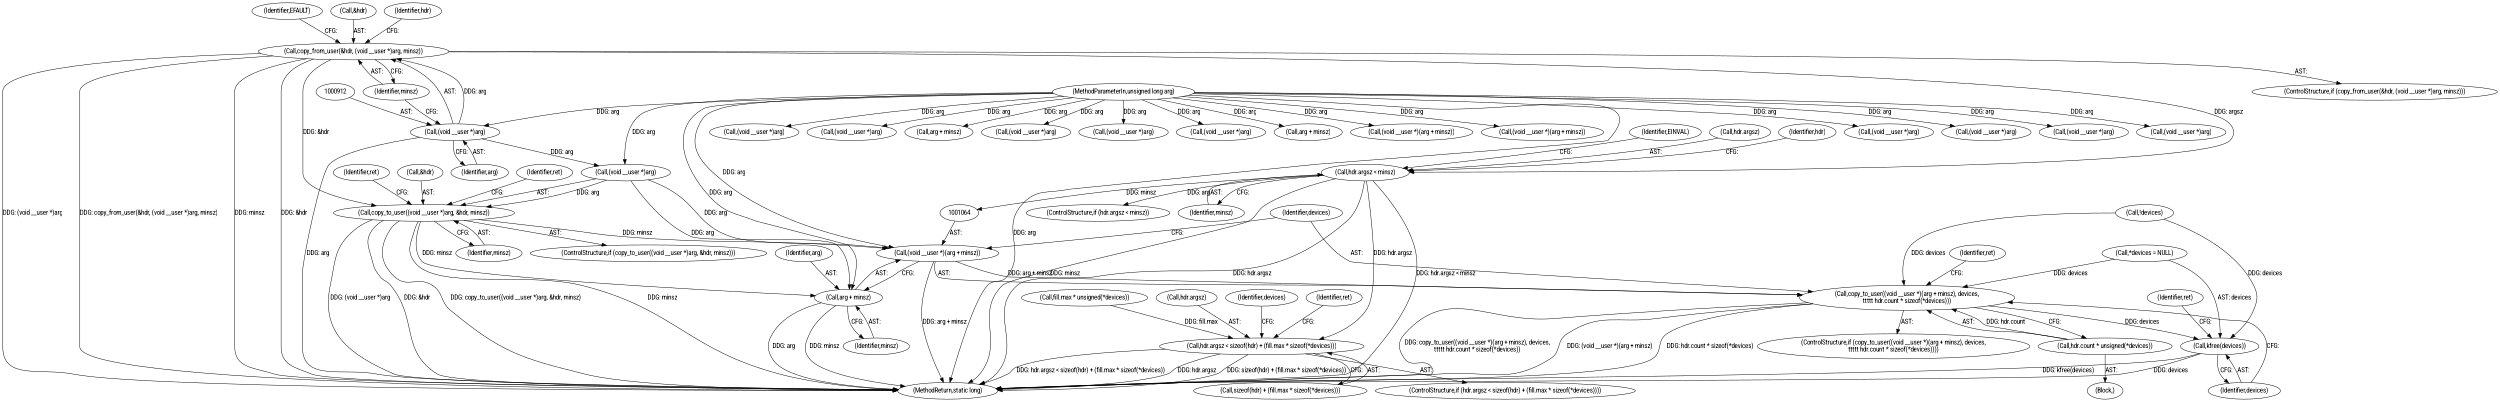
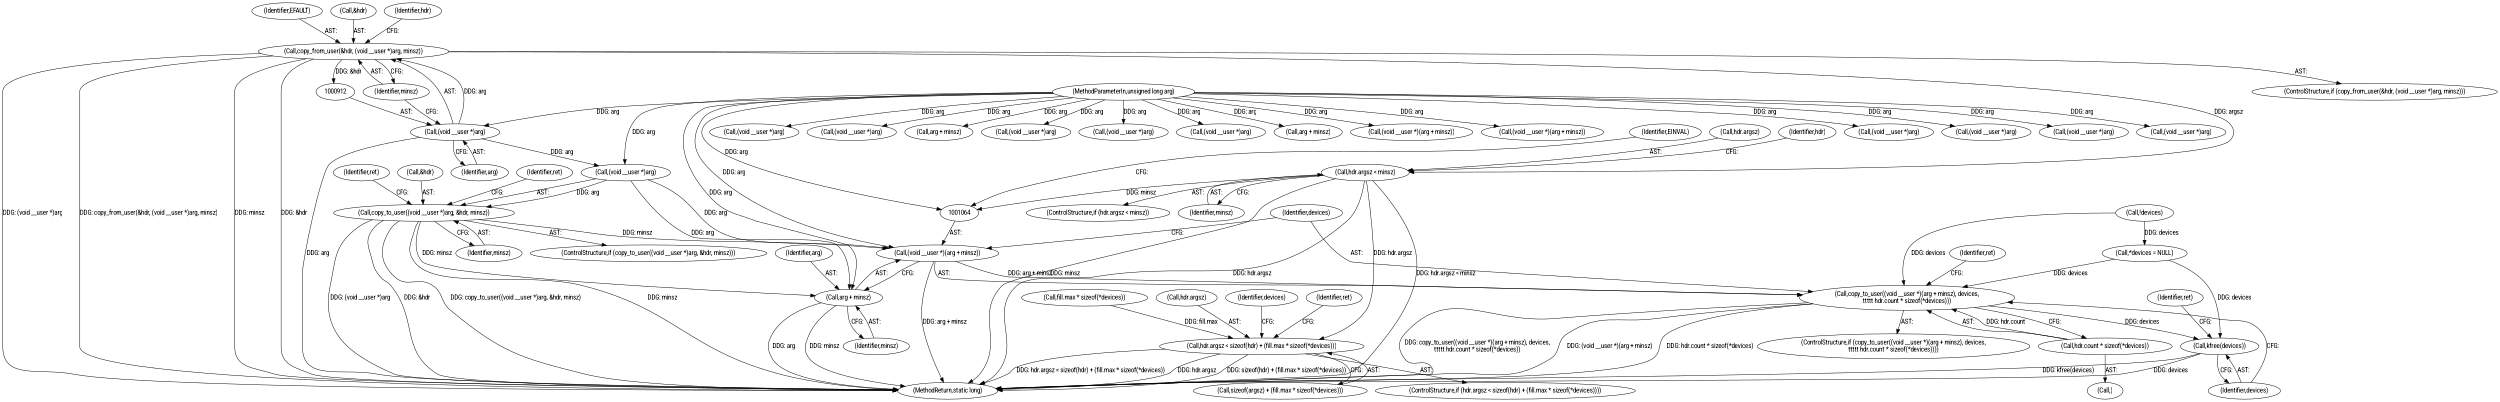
  digraph {
    fontname="Roboto Condensed"
    node [fontname="Roboto Condensed"]
    edge [fontname="Roboto Condensed"]
    n1 [label="(Call,copy_from_user(&hdr, (void __user *)arg, minsz))"]
    n2 [label="(Call,hdr.argsz < minsz)"]
    n3 [label="(Call,copy_to_user((void __user *)arg, &hdr, minsz))"]
    n4 [label="(MethodReturn,static long)"]
    n5 [label="(Identifier,minsz)"]
    n6 [label="(ControlStructure,if (copy_from_user(&hdr, (void __user *)arg, minsz)))"]
    n7 [label="(Call,hdr.argsz < sizeof(hdr) + (fill.max * sizeof(*devices)))"]
    n8 [label="(ControlStructure,if (hdr.argsz < minsz))"]
    n9 [label="(Identifier,minsz)"]
    1001064
    n11 [label="(Call,(void __user *)(arg + minsz))"]
    n12 [label="(Call,arg + minsz)"]
    n13 [label="(Identifier,minsz)"]
    n14 [label="(ControlStructure,if (copy_to_user((void __user *)arg, &hdr, minsz)))"]
    n15 [label="(Call,(void __user *)arg)"]
    n16 [label="(Call,(void __user *)arg)"]
    n17 [label="(Identifier,arg)"]
    n18 [label="(MethodParameterIn,unsigned long arg)"]
    n19 [label="(Call,(void __user *)arg)"]
    n20 [label="(Call,(void __user *)arg)"]
    n21 [label="(Call,(void __user *)arg)"]
    n22 [label="(Call,(void __user *)arg)"]
    n23 [label="(Call,(void __user *)arg)"]
    n24 [label="(Call,(void __user *)arg)"]
    n25 [label="(Call,arg + minsz)"]
    n26 [label="(Call,(void __user *)arg)"]
    n27 [label="(Call,(void __user *)arg)"]
    n28 [label="(Call,(void __user *)arg)"]
    n29 [label="(Call,arg + minsz)"]
    n30 [label="(Call,(void __user *)(arg + minsz))"]
    n31 [label="(Call,(void __user *)(arg + minsz))"]
    n32 [label="(Call,copy_to_user((void __user *)(arg + minsz), devices,\n\t\t\t\t\t hdr.count * sizeof(*devices)))"]
    n33 [label="(Identifier,minsz)"]
    n34 [label="(ControlStructure,if (hdr.argsz < sizeof(hdr) + (fill.max * sizeof(*devices))))"]
-   n35 [label="(Call,sizeof(hdr) + (fill.max * sizeof(*devices)))"]
+   n35 [label="(Call,sizeof(argsz) + (fill.max * sizeof(*devices)))"]
    n36 [label="(Call,kfree(devices))"]
-   n37 [label="(Call,hdr.count * unsigned(*devices))"]
+   n37 [label="(Call,hdr.count * sizeof(*devices))"]
    n38 [label="(ControlStructure,if (copy_to_user((void __user *)(arg + minsz), devices,\n\t\t\t\t\t hdr.count * sizeof(*devices))))"]
    n39 [label="(Identifier,devices)"]
-   n40 [label="(Block,)"]
+   n40 [label="(Call,)"]
    n41 [label="(Identifier,EFAULT)"]
    n42 [label="(Call,&hdr)"]
    n43 [label="(Identifier,ret)"]
    n44 [label="(Identifier,ret)"]
    n45 [label="(Identifier,ret)"]
    n46 [label="(Identifier,ret)"]
    n47 [label="(Call,*devices = NULL)"]
    n48 [label="(Call,hdr.argsz)"]
-   n49 [label="(Call,fill.max * unsigned(*devices))"]
+   n49 [label="(Call,fill.max * sizeof(*devices))"]
    n50 [label="(Call,!devices)"]
    n51 [label="(Identifier,hdr)"]
    n52 [label="(Call,&hdr)"]
    n53 [label="(Call,hdr.argsz)"]
    n54 [label="(Identifier,ret)"]
    n55 [label="(Identifier,hdr)"]
    n56 [label="(Identifier,devices)"]
    n57 [label="(Identifier,arg)"]
    n58 [label="(Identifier,devices)"]
    n59 [label="(Identifier,EINVAL)"]
    1000912
    n1 -> n2 [label="DDG: argsz"]
-   n1 -> n3 [label="DDG: &hdr"]
+   n1 -> 1000912 [label="DDG: &hdr"]
    n1 -> n4 [label="DDG: (void __user *)arg"]
    n1 -> n4 [label="DDG: copy_from_user(&hdr, (void __user *)arg, minsz)"]
    n1 -> n4 [label="DDG: minsz"]
    n1 -> n4 [label="DDG: &hdr"]
    n1 -> n5 [label="CFG: "]
    n1 -> n6 [label="AST: "]
    n2 -> n4 [label="DDG: hdr.argsz"]
    n2 -> n4 [label="DDG: hdr.argsz < minsz"]
    n2 -> n4 [label="DDG: minsz"]
    n2 -> n7 [label="DDG: hdr.argsz"]
-   n2 -> n8 [label="DDG: arg"]
+   n2 -> n8 [label="AST: "]
    n2 -> n9 [label="CFG: "]
    n2 -> 1001064 [label="DDG: minsz"]
    n3 -> n4 [label="DDG: (void __user *)arg"]
    n3 -> n4 [label="DDG: &hdr"]
    n3 -> n4 [label="DDG: copy_to_user((void __user *)arg, &hdr, minsz)"]
    n3 -> n4 [label="DDG: minsz"]
    n3 -> n11 [label="DDG: minsz"]
    n3 -> n12 [label="DDG: minsz"]
    n3 -> n13 [label="CFG: "]
    n3 -> n14 [label="AST: "]
    n5 -> n1 [label="AST: "]
    n5 -> n15 [label="CFG: "]
    n7 -> n4 [label="DDG: hdr.argsz"]
    n7 -> n4 [label="DDG: sizeof(hdr) + (fill.max * sizeof(*devices))"]
    n7 -> n4 [label="DDG: hdr.argsz < sizeof(hdr) + (fill.max * sizeof(*devices))"]
    n7 -> n34 [label="AST: "]
    n7 -> n35 [label="CFG: "]
    n9 -> n2 [label="AST: "]
    1001064 -> n11 [label="AST: "]
    n11 -> n4 [label="DDG: arg + minsz"]
    n11 -> n12 [label="CFG: "]
    n11 -> n32 [label="AST: "]
    n11 -> n32 [label="DDG: arg + minsz"]
    n12 -> n4 [label="DDG: arg"]
    n12 -> n4 [label="DDG: minsz"]
    n12 -> n11 [label="AST: "]
    n12 -> n33 [label="CFG: "]
    n13 -> n3 [label="AST: "]
    n15 -> n1 [label="AST: "]
    n15 -> n1 [label="DDG: arg"]
    n15 -> n4 [label="DDG: arg"]
    n15 -> n16 [label="DDG: arg"]
    n15 -> n17 [label="CFG: "]
    n16 -> n3 [label="AST: "]
    n16 -> n3 [label="DDG: arg"]
    n16 -> n11 [label="DDG: arg"]
    n16 -> n12 [label="DDG: arg"]
    n17 -> n15 [label="AST: "]
-   n18 -> n4 [label="DDG: arg"]
+   n18 -> 1001064 [label="DDG: arg"]
    n18 -> n11 [label="DDG: arg"]
    n18 -> n12 [label="DDG: arg"]
    n18 -> n15 [label="DDG: arg"]
    n18 -> n16 [label="DDG: arg"]
    n18 -> n19 [label="DDG: arg"]
    n18 -> n20 [label="DDG: arg"]
    n18 -> n21 [label="DDG: arg"]
    n18 -> n22 [label="DDG: arg"]
    n18 -> n23 [label="DDG: arg"]
    n18 -> n24 [label="DDG: arg"]
    n18 -> n25 [label="DDG: arg"]
    n18 -> n26 [label="DDG: arg"]
    n18 -> n27 [label="DDG: arg"]
    n18 -> n28 [label="DDG: arg"]
    n18 -> n29 [label="DDG: arg"]
    n18 -> n30 [label="DDG: arg"]
    n18 -> n31 [label="DDG: arg"]
    n32 -> n4 [label="DDG: copy_to_user((void __user *)(arg + minsz), devices,\n\t\t\t\t\t hdr.count * sizeof(*devices))"]
    n32 -> n4 [label="DDG: (void __user *)(arg + minsz)"]
    n32 -> n4 [label="DDG: hdr.count * sizeof(*devices)"]
    n32 -> n36 [label="DDG: devices"]
    n32 -> n37 [label="CFG: "]
    n32 -> n38 [label="AST: "]
    n33 -> n12 [label="AST: "]
    n35 -> n7 [label="AST: "]
    n36 -> n4 [label="DDG: kfree(devices)"]
    n36 -> n4 [label="DDG: devices"]
    n36 -> n39 [label="CFG: "]
    n37 -> n32 [label="AST: "]
    n37 -> n32 [label="DDG: hdr.count"]
    n37 -> n40 [label="AST: "]
    n39 -> n32 [label="CFG: "]
    n39 -> n36 [label="AST: "]
-   n41 -> n1 [label="CFG: "]
+   n41 -> n1 [label="AST: "]
    n42 -> n1 [label="AST: "]
    n43 -> n3 [label="CFG: "]
    n44 -> n32 [label="CFG: "]
    n45 -> n7 [label="CFG: "]
    n46 -> n3 [label="CFG: "]
    n47 -> n32 [label="DDG: devices"]
-   n47 -> n36 [label="AST: devices"]
+   n47 -> n36 [label="DDG: devices"]
    n48 -> n2 [label="AST: "]
    n49 -> n7 [label="DDG: fill.max"]
    n50 -> n32 [label="DDG: devices"]
-   n50 -> n36 [label="DDG: devices"]
+   n50 -> n47 [label="DDG: devices"]
    n51 -> n1 [label="CFG: "]
    n52 -> n3 [label="AST: "]
    n53 -> n7 [label="AST: "]
    n54 -> n36 [label="CFG: "]
    n55 -> n2 [label="CFG: "]
    n56 -> n7 [label="CFG: "]
    n57 -> n12 [label="AST: "]
    n58 -> n11 [label="CFG: "]
    n58 -> n32 [label="AST: "]
-   n59 -> n2 [label="CFG: "]
+   n59 -> 1001064 [label="CFG: "]
    1000912 -> n15 [label="AST: "]
  }
